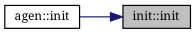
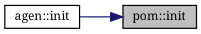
  digraph {
    rankdir=RL
    fontname="Noto Serif"
    node [color=black fontname="Noto Serif" fontsize=10 shape=record style=filled]
-   n1 [fillcolor=grey75 fontcolor=black height=0.2 label="init::init" width=0.4]
+   n1 [fillcolor=grey75 fontcolor=black height=0.2 label="pom::init" width=0.4]
    n2 [fillcolor=white height=0.2 label="agen::init" width=0.4]
    n1 -> n2 [color=midnightblue dir=back fontname="Noto Serif" fontsize=10 labelfontname=Helvetica labelfontsize=10 style=solid]
  }
